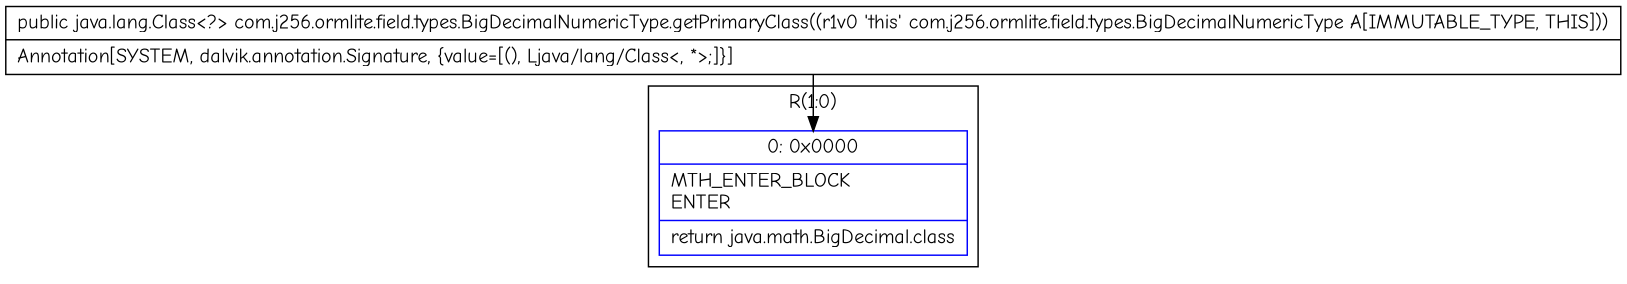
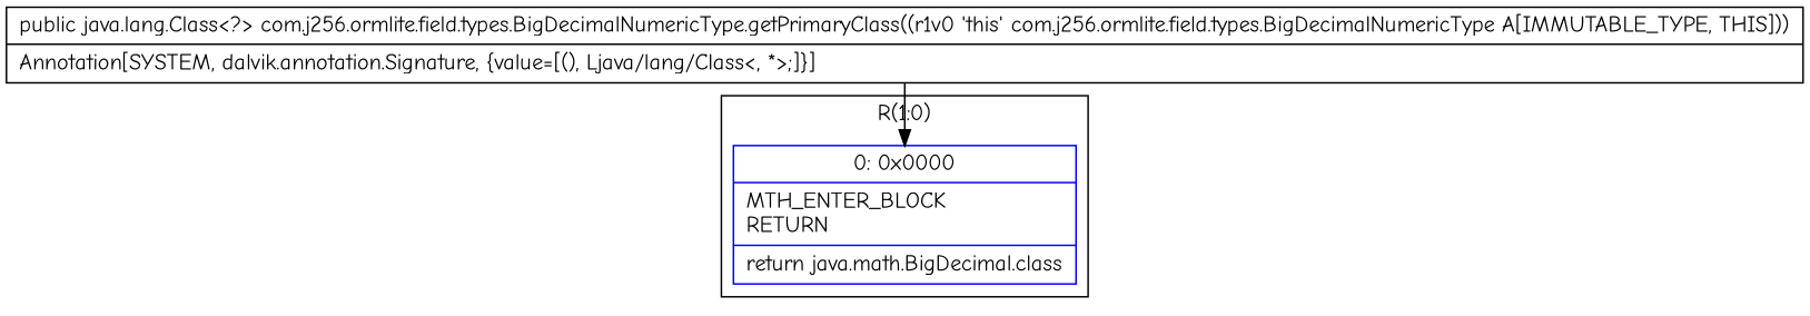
  digraph {
    fontname="Comic Neue"
    node [shape=record fontname="Comic Neue"]
-   n1 [color=blue label="{0\:\ 0x0000|MTH_ENTER_BLOCK\lENTER\l|return java.math.BigDecimal.class\l}"]
+   n1 [color=blue label="{0\:\ 0x0000|MTH_ENTER_BLOCK\lRETURN\l|return java.math.BigDecimal.class\l}"]
    n2 [label="{public java.lang.Class\<?\> com.j256.ormlite.field.types.BigDecimalNumericType.getPrimaryClass((r1v0 'this' com.j256.ormlite.field.types.BigDecimalNumericType A[IMMUTABLE_TYPE, THIS]))  | Annotation[SYSTEM, dalvik.annotation.Signature, \{value=[(), Ljava\/lang\/Class\<, *\>;]\}]\l}"]
    subgraph cluster_1 {
      label="R(1:0)"
      n1
    }
    n2 -> n1 [fontname="Comic Neue"]
  }
